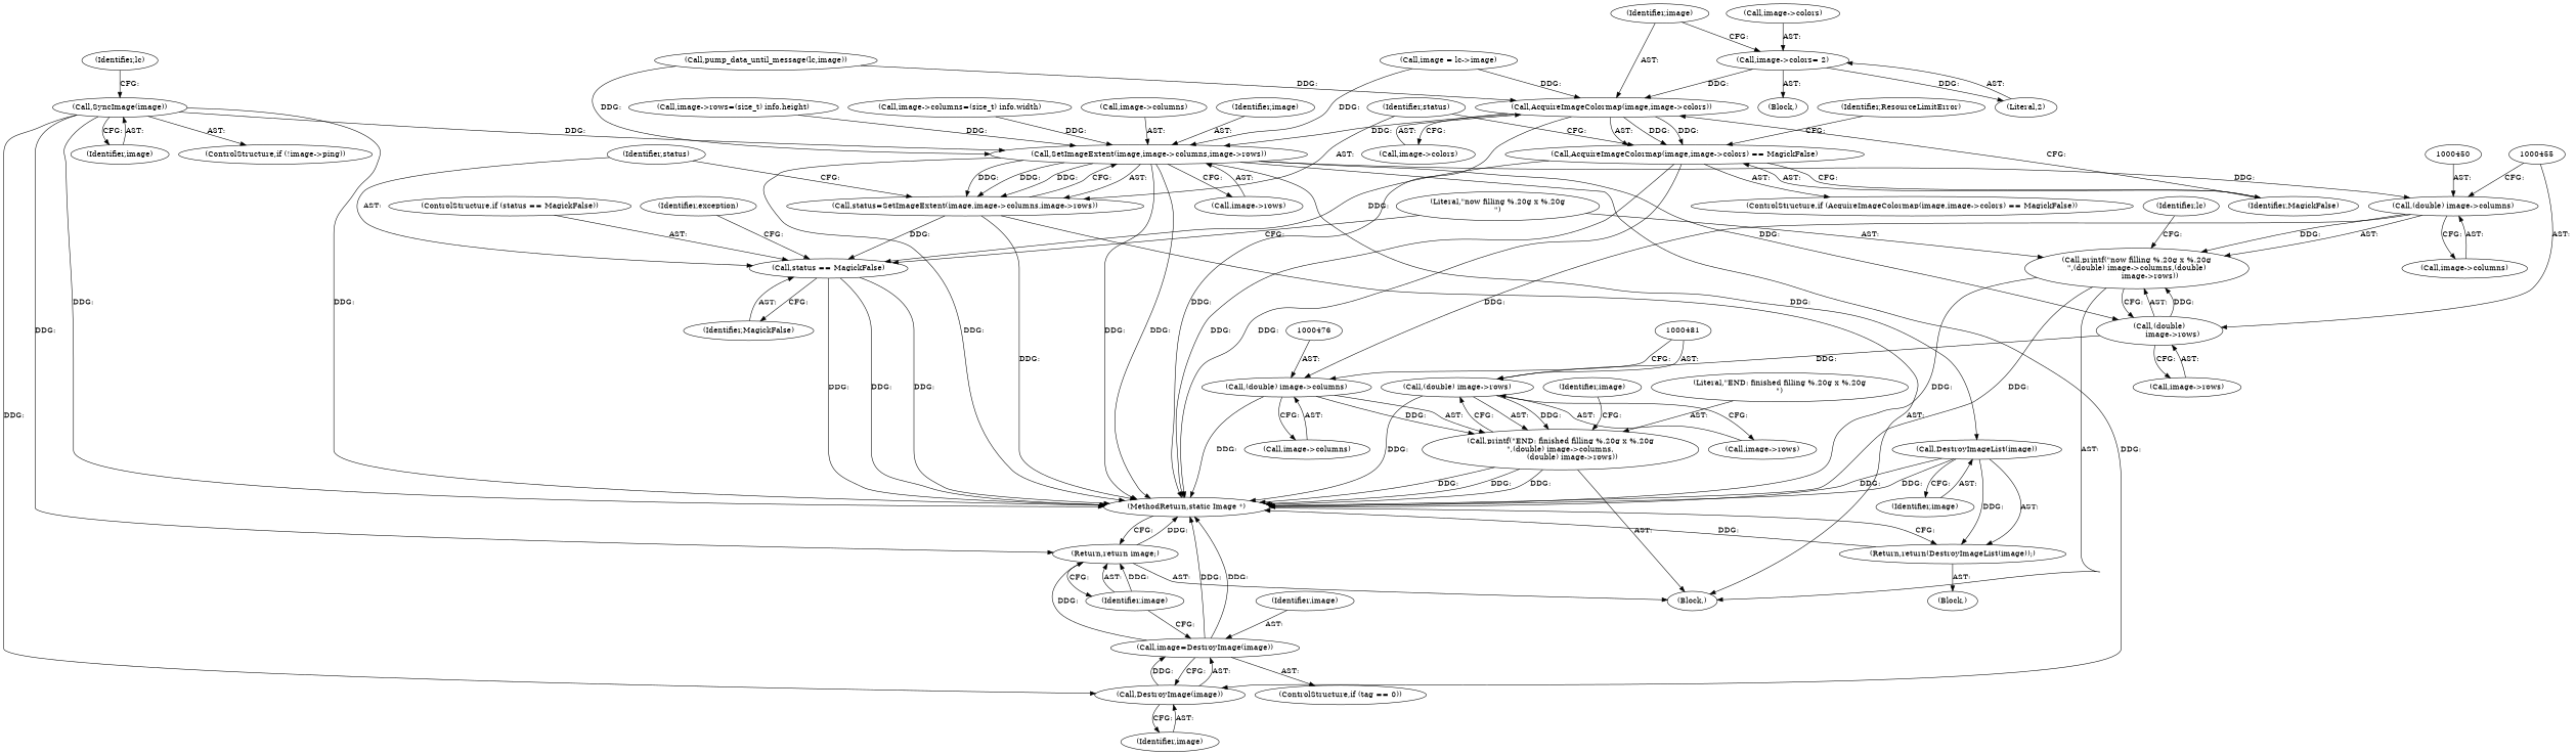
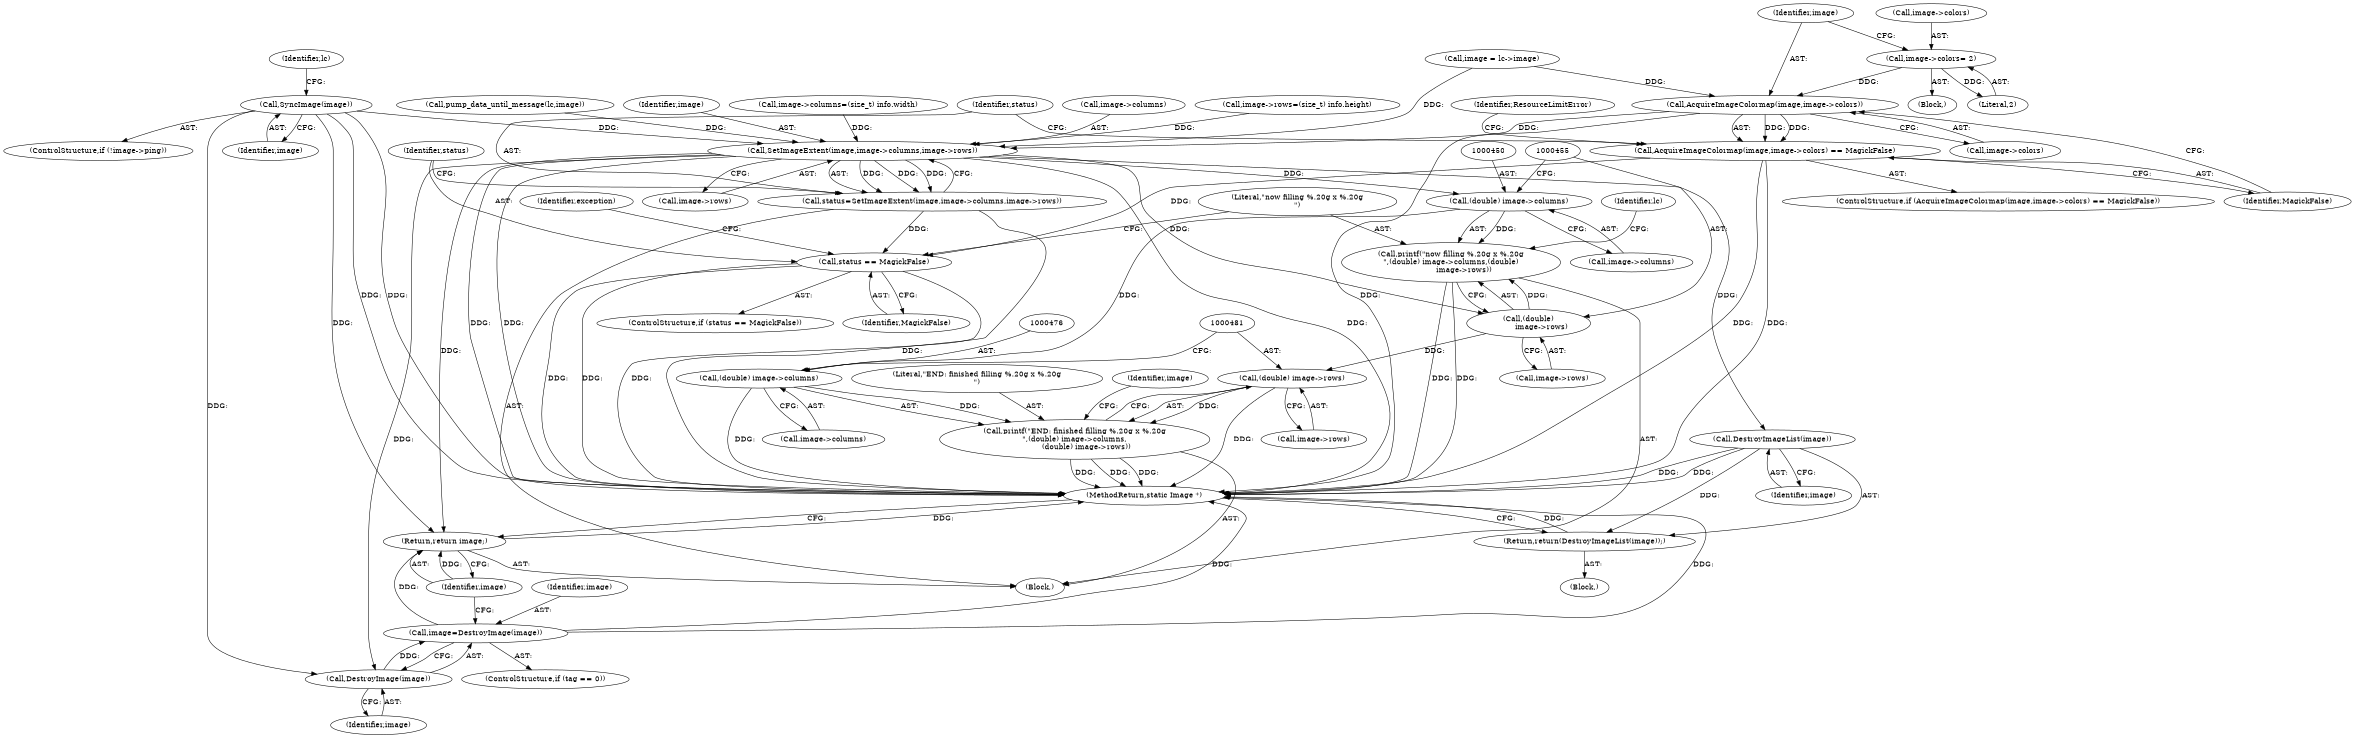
  digraph {
    n1 [label="(Call,image->colors= 2)"]
    n2 [label="(Call,AcquireImageColormap(image,image->colors))"]
    n3 [label="(Block,)"]
    n4 [label="(Literal,2)"]
    n5 [label="(Call,AcquireImageColormap(image,image->colors) == MagickFalse)"]
    n6 [label="(Call,SetImageExtent(image,image->columns,image->rows))"]
    n7 [label="(Call,image->colors)"]
    n8 [label="(MethodReturn,static Image *)"]
    n9 [label="(Call,status == MagickFalse)"]
    n10 [label="(ControlStructure,if (AcquireImageColormap(image,image->colors) == MagickFalse))"]
    n11 [label="(Identifier,MagickFalse)"]
    n12 [label="(Call,status=SetImageExtent(image,image->columns,image->rows))"]
    n13 [label="(Call,DestroyImageList(image))"]
    n14 [label="(Call,(double) image->columns)"]
    n15 [label="(Call,(double)\n           image->rows)"]
    n16 [label="(Call,DestroyImage(image))"]
    n17 [label="(Return,return image;)"]
    n18 [label="(Call,image->rows)"]
    n19 [label="(Return,return(DestroyImageList(image));)"]
    n20 [label="(ControlStructure,if (status == MagickFalse))"]
    n21 [label="(Identifier,MagickFalse)"]
    n22 [label="(Block,)"]
    n23 [label="(Identifier,image)"]
    n24 [label="(Call,printf(\"now filling %.20g x %.20g\n\",(double) image->columns,(double)\n           image->rows))"]
    n25 [label="(Call,(double) image->columns)"]
    n26 [label="(Call,image->columns)"]
    n27 [label="(Call,(double) image->rows)"]
    n28 [label="(Call,image->rows)"]
    n29 [label="(Call,SyncImage(image))"]
    n30 [label="(ControlStructure,if (!image->ping))"]
    n31 [label="(Identifier,image)"]
    n32 [label="(Call,image=DestroyImage(image))"]
    n33 [label="(Identifier,image)"]
    n34 [label="(Identifier,image)"]
    n35 [label="(Block,)"]
    n36 [label="(Call,printf(\"END: finished filling %.20g x %.20g\n\",(double) image->columns,\n          (double) image->rows))"]
    n37 [label="(Call,image->columns)"]
    n38 [label="(Call,image->rows)"]
    n39 [label="(ControlStructure,if (tag == 0))"]
    n40 [label="(Literal,\"END: finished filling %.20g x %.20g\n\")"]
    n41 [label="(Call,image->columns=(size_t) info.width)"]
    n42 [label="(Identifier,image)"]
    n43 [label="(Call,image->columns)"]
    n44 [label="(Call,image->rows=(size_t) info.height)"]
    n45 [label="(Call,image->colors)"]
    n46 [label="(Identifier,image)"]
    n47 [label="(Call,image = lc->image)"]
    n48 [label="(Identifier,image)"]
    n49 [label="(Call,pump_data_until_message(lc,image))"]
    n50 [label="(Identifier,lc)"]
    n51 [label="(Identifier,lc)"]
    n52 [label="(Identifier,image)"]
    n53 [label="(Literal,\"now filling %.20g x %.20g\n\")"]
    n54 [label="(Identifier,status)"]
    n55 [label="(Identifier,status)"]
    n56 [label="(Identifier,exception)"]
    n57 [label="(Identifier,ResourceLimitError)"]
    1000450
    1000455
    1000476
    1000481
    n1 -> n2 [label="DDG: "]
    n1 -> n3 [label="AST: "]
    n1 -> n4 [label="DDG: "]
    n2 -> n5 [label="AST: "]
    n2 -> n5 [label="DDG: "]
    n2 -> n5 [label="DDG: "]
    n2 -> n6 [label="DDG: "]
    n2 -> n7 [label="CFG: "]
    n2 -> n8 [label="DDG: "]
    n4 -> n1 [label="AST: "]
    n5 -> n8 [label="DDG: "]
    n5 -> n8 [label="DDG: "]
    n5 -> n9 [label="DDG: "]
    n5 -> n10 [label="AST: "]
    n5 -> n11 [label="CFG: "]
    n6 -> n8 [label="DDG: "]
    n6 -> n8 [label="DDG: "]
    n6 -> n8 [label="DDG: "]
    n6 -> n12 [label="AST: "]
    n6 -> n12 [label="DDG: "]
    n6 -> n12 [label="DDG: "]
    n6 -> n12 [label="DDG: "]
    n6 -> n13 [label="DDG: "]
    n6 -> n14 [label="DDG: "]
    n6 -> n15 [label="DDG: "]
    n6 -> n16 [label="DDG: "]
+   n6 -> n17 [label="DDG: "]
    n6 -> n18 [label="CFG: "]
    n7 -> n2 [label="AST: "]
    n8 -> n17 [label="CFG: "]
    n8 -> n19 [label="CFG: "]
    n9 -> n8 [label="DDG: "]
    n9 -> n8 [label="DDG: "]
    n9 -> n8 [label="DDG: "]
-   n20 -> n9 [label="AST: "]
+   n9 -> n20 [label="AST: "]
    n9 -> n21 [label="CFG: "]
    n11 -> n2 [label="CFG: "]
    n11 -> n5 [label="AST: "]
    n12 -> n6 [label="CFG: "]
    n12 -> n8 [label="DDG: "]
    n12 -> n9 [label="DDG: "]
    n12 -> n22 [label="AST: "]
    n13 -> n8 [label="DDG: "]
    n13 -> n8 [label="DDG: "]
    n13 -> n19 [label="AST: "]
    n13 -> n19 [label="DDG: "]
    n13 -> n23 [label="CFG: "]
    n14 -> n24 [label="AST: "]
    n14 -> n24 [label="DDG: "]
    n14 -> n25 [label="DDG: "]
    n14 -> n26 [label="CFG: "]
    n15 -> n24 [label="AST: "]
    n15 -> n24 [label="DDG: "]
    n15 -> n27 [label="DDG: "]
    n15 -> n28 [label="CFG: "]
    n16 -> n32 [label="AST: "]
    n16 -> n32 [label="DDG: "]
    n16 -> n33 [label="CFG: "]
    n17 -> n8 [label="DDG: "]
    n17 -> n22 [label="AST: "]
    n17 -> n34 [label="CFG: "]
    n18 -> n6 [label="AST: "]
    n19 -> n8 [label="DDG: "]
    n19 -> n35 [label="AST: "]
    n21 -> n9 [label="AST: "]
    n23 -> n13 [label="AST: "]
    n24 -> n8 [label="DDG: "]
    n24 -> n8 [label="DDG: "]
    n24 -> n15 [label="CFG: "]
    n24 -> n22 [label="AST: "]
    n25 -> n8 [label="DDG: "]
    n25 -> n36 [label="AST: "]
    n25 -> n36 [label="DDG: "]
    n25 -> n37 [label="CFG: "]
    n26 -> n14 [label="AST: "]
    n27 -> n8 [label="DDG: "]
    n27 -> n36 [label="AST: "]
    n27 -> n36 [label="DDG: "]
    n27 -> n38 [label="CFG: "]
    n28 -> n15 [label="AST: "]
    n29 -> n6 [label="DDG: "]
    n29 -> n8 [label="DDG: "]
    n29 -> n8 [label="DDG: "]
    n29 -> n16 [label="DDG: "]
    n29 -> n17 [label="DDG: "]
    n29 -> n30 [label="AST: "]
    n29 -> n31 [label="CFG: "]
    n31 -> n29 [label="AST: "]
    n32 -> n8 [label="DDG: "]
    n32 -> n8 [label="DDG: "]
    n32 -> n16 [label="CFG: "]
    n32 -> n17 [label="DDG: "]
    n32 -> n39 [label="AST: "]
    n33 -> n16 [label="AST: "]
    n34 -> n17 [label="AST: "]
    n34 -> n17 [label="DDG: "]
    n34 -> n32 [label="CFG: "]
    n36 -> n8 [label="DDG: "]
    n36 -> n8 [label="DDG: "]
    n36 -> n8 [label="DDG: "]
    n36 -> n22 [label="AST: "]
    n36 -> n27 [label="CFG: "]
    n37 -> n25 [label="AST: "]
    n38 -> n27 [label="AST: "]
    n40 -> n36 [label="AST: "]
    n41 -> n6 [label="DDG: "]
    n42 -> n1 [label="CFG: "]
    n42 -> n2 [label="AST: "]
    n43 -> n6 [label="AST: "]
    n44 -> n6 [label="DDG: "]
    n45 -> n1 [label="AST: "]
    n46 -> n32 [label="AST: "]
    n47 -> n2 [label="DDG: "]
    n47 -> n6 [label="DDG: "]
    n48 -> n36 [label="CFG: "]
-   n49 -> n2 [label="DDG: "]
    n49 -> n6 [label="DDG: "]
    n50 -> n29 [label="CFG: "]
    n51 -> n24 [label="CFG: "]
    n52 -> n6 [label="AST: "]
    n53 -> n9 [label="CFG: "]
    n53 -> n24 [label="AST: "]
    n54 -> n5 [label="CFG: "]
    n54 -> n12 [label="AST: "]
    n55 -> n9 [label="AST: "]
    n55 -> n12 [label="CFG: "]
    n56 -> n9 [label="CFG: "]
    n57 -> n5 [label="CFG: "]
    1000450 -> n14 [label="AST: "]
    1000455 -> n14 [label="CFG: "]
    1000455 -> n15 [label="AST: "]
    1000476 -> n25 [label="AST: "]
    1000481 -> n25 [label="CFG: "]
    1000481 -> n27 [label="AST: "]
  }
